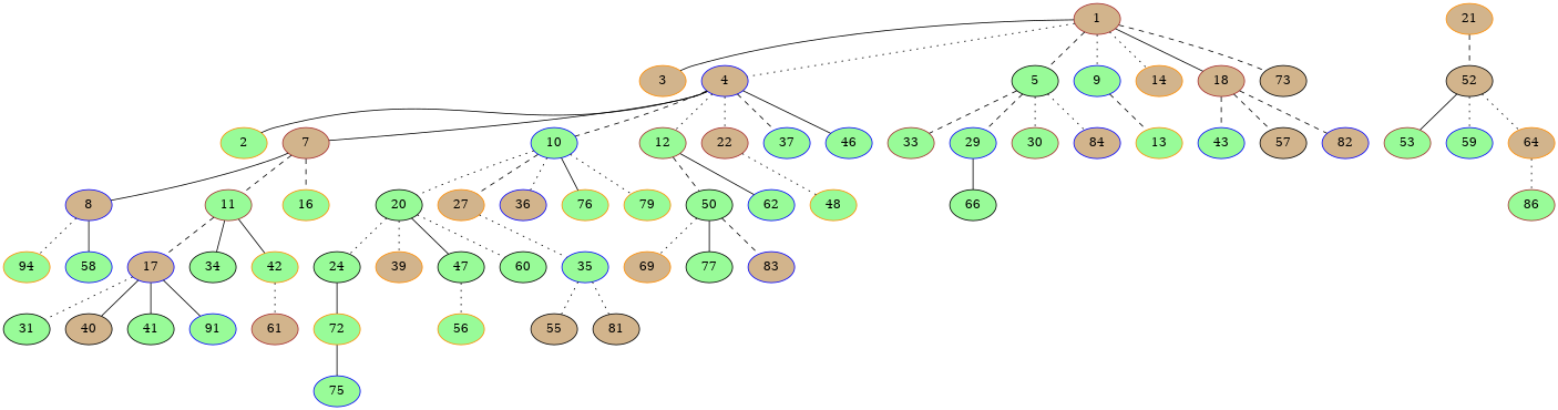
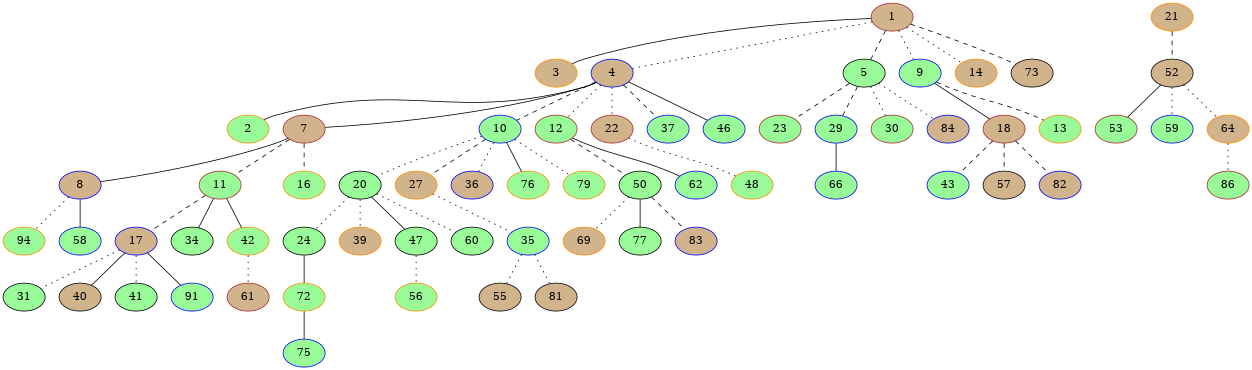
  graph {
    node [color=blue fillcolor=palegreen style=filled]
    edge [style=dotted]
    1 [color=brown fillcolor=tan super="+2"]
    3 [color=darkorange fillcolor=tan super="+90"]
    4 [fillcolor=tan super="+87"]
    5 [color=black super="+28"]
    9
    14 [color=darkorange fillcolor=tan super="+25"]
    18 [color=brown fillcolor=tan]
    73 [color=black fillcolor=tan]
    n9 [color=darkorange label=2]
    7 [color=brown fillcolor=tan]
    10 [super="+15"]
    12 [color=brown super="+26"]
    22 [color=brown fillcolor=tan super="+89"]
    37 [super="+49"]
    46 [super="+80"]
-   23 [color=brown label=33]
+   23 [color=brown]
    29
    30 [color=brown super="+74"]
    84 [fillcolor=tan]
    13 [color=darkorange super="+44"]
    43
    57 [color=black fillcolor=tan super="+63"]
    82 [fillcolor=tan]
    8 [fillcolor=tan super="+38"]
    11 [color=brown super="+45"]
    16 [color=darkorange]
    20 [color=black super="+65"]
    27 [color=darkorange fillcolor=tan super="+33"]
    36 [fillcolor=tan super="+71"]
    76 [color=darkorange]
    79 [color=darkorange]
    50 [color=black super="+78"]
    62
    48 [color=darkorange]
-   66 [color=black super="+67"]
+   66 [super="+67"]
    n36 [color=darkorange label=94]
    58
    17 [fillcolor=tan super="+19"]
    34 [color=black]
    42 [color=darkorange super="+85"]
    21 [color=darkorange fillcolor=tan super="+70"]
    52 [color=black fillcolor=tan super="+88"]
    24 [color=black super="+32"]
    39 [color=darkorange fillcolor=tan super="+68"]
    47 [color=black super="+92"]
    60 [color=black]
    35 [super="+51"]
    31 [color=black]
    40 [color=black fillcolor=tan]
    41 [color=black]
    91
    61 [color=brown fillcolor=tan]
    69 [color=darkorange fillcolor=tan]
    77 [color=black]
    83 [fillcolor=tan]
    72 [color=darkorange]
    56 [color=darkorange]
    53 [color=brown]
    59
    64 [color=darkorange fillcolor=tan]
    75
    55 [color=black fillcolor=tan]
    81 [color=black fillcolor=tan]
    86 [color=brown]
    1 -- 3 [style=solid]
    1 -- 4
    1 -- 5 [style=dashed]
    1 -- 9
    1 -- 14
-   1 -- 18 [style=solid]
+   9 -- 18 [style=solid]
    1 -- 73 [style=dashed]
    4 -- n9 [style=solid]
    4 -- 7 [style=solid]
    4 -- 10 [style=dashed]
    4 -- 12
    4 -- 22
    4 -- 37 [style=dashed]
    4 -- 46 [style=solid]
    5 -- 23 [style=dashed]
    5 -- 29 [style=dashed]
    5 -- 30
    5 -- 84
    9 -- 13 [style=dashed]
    18 -- 43 [style=dashed]
    18 -- 57 [style=dashed]
    18 -- 82 [style=dashed]
    7 -- 8 [style=solid]
    7 -- 11 [style=dashed]
    7 -- 16 [style=dashed]
    10 -- 20
    10 -- 27 [style=dashed]
    10 -- 36
    10 -- 76 [style=solid]
    10 -- 79
    12 -- 50 [style=dashed]
    12 -- 62 [style=solid]
    22 -- 48
    29 -- 66 [style=solid]
    8 -- n36
    8 -- 58 [style=solid]
    11 -- 17 [style=dashed]
    11 -- 34 [style=solid]
    11 -- 42 [style=solid]
    20 -- 24
    20 -- 39
    20 -- 47 [style=solid]
    20 -- 60
    27 -- 35
    50 -- 69
    50 -- 77 [style=solid]
    50 -- 83 [style=dashed]
    17 -- 31
    17 -- 40 [style=solid]
-   17 -- 41 [style=solid]
+   17 -- 41
    17 -- 91 [style=solid]
    42 -- 61
    21 -- 52 [style=dashed]
    52 -- 53 [style=solid]
    52 -- 59
    52 -- 64
    24 -- 72 [style=solid]
    47 -- 56
    35 -- 55
    35 -- 81
    72 -- 75 [style=solid]
    64 -- 86
  }
